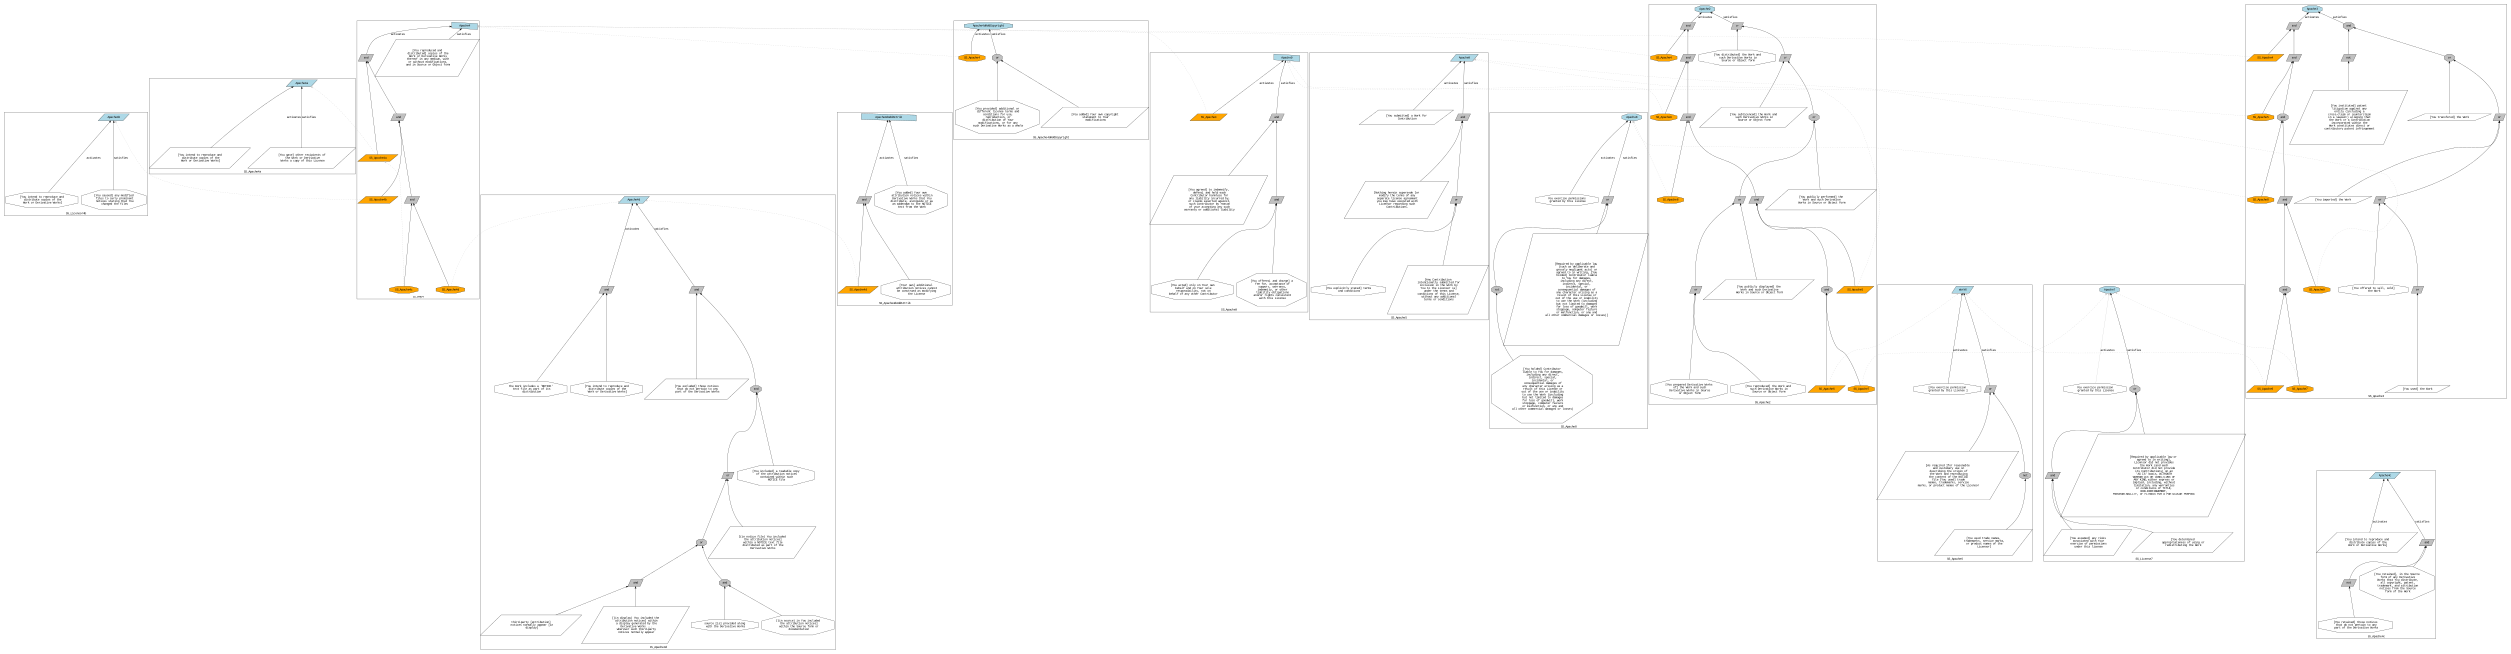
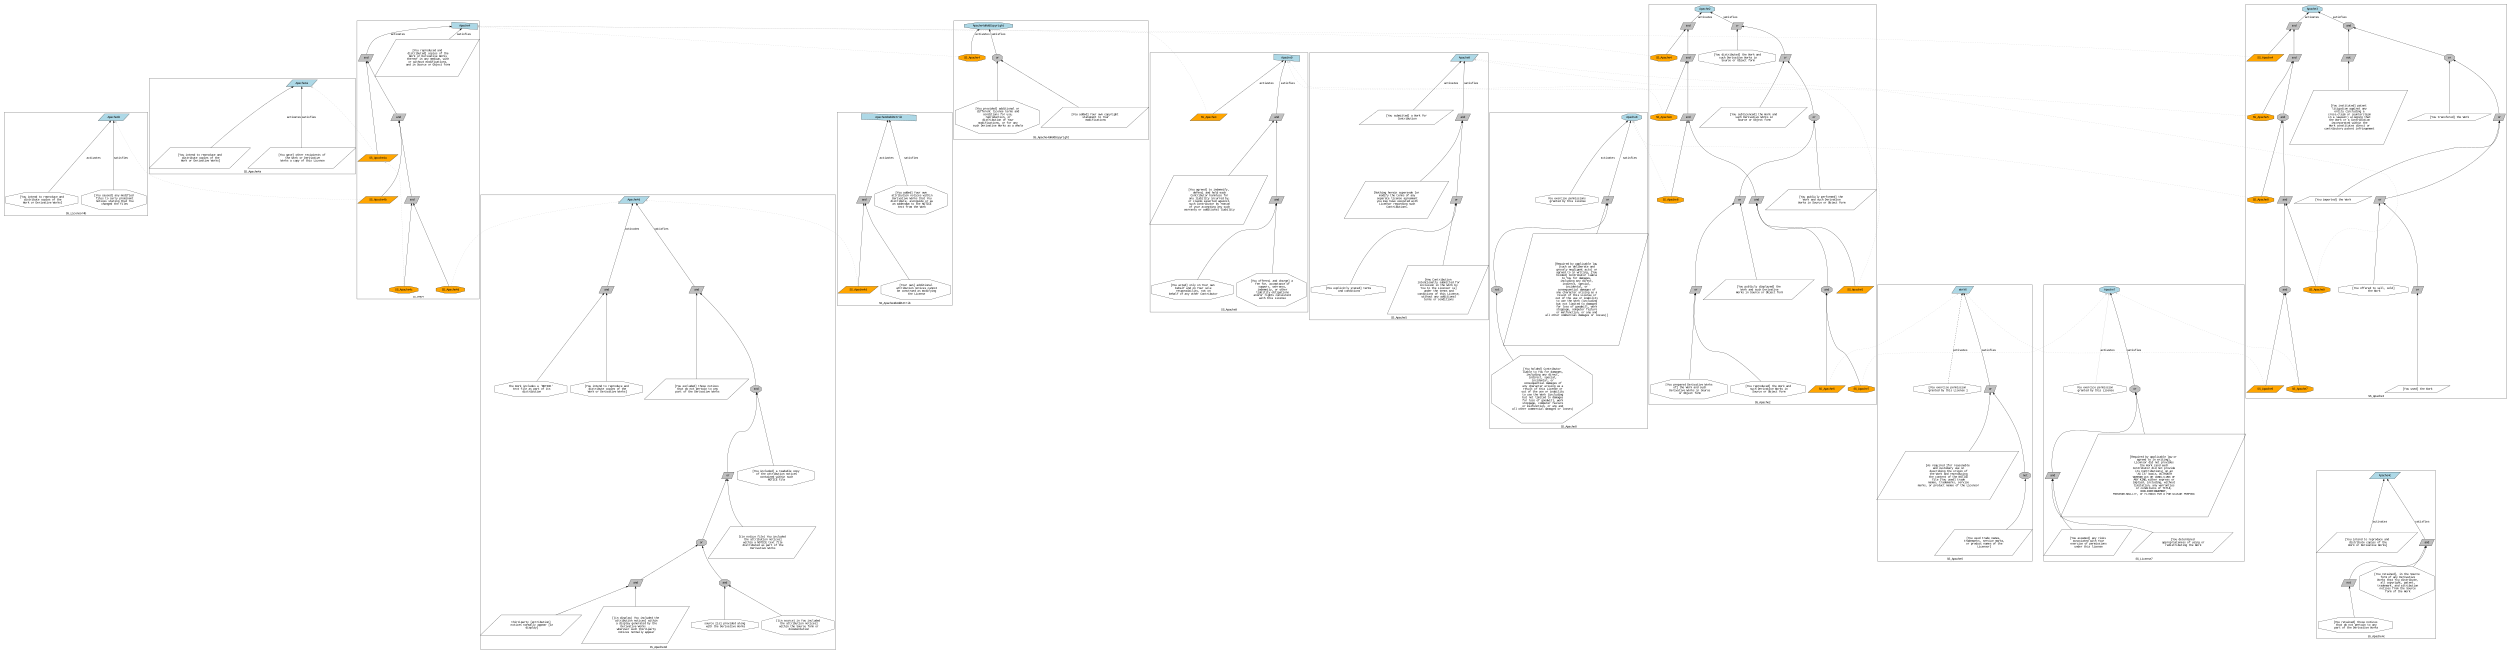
  digraph {
    compound=true
    fontname="Liberation Mono"
    rankdir=BT
    ranksep=0.5
    node [fontname="Liberation Mono" shape=parallelogram style=filled]
    edge [fontname="Liberation Mono"]
    n1 [fillcolor=lightblue label=Apache4 orientation=270]
    n2 [label="[You reproduced and\n distributed] copies of the\n Work or Derivative Works\n thereof in any medium, with\n or without modifications,\n and in Source or Object form" style=""]
    n3 [fillcolor=grey label=and]
    n4 [fillcolor=orange label=SS_Apache4a]
    n5 [fillcolor=grey label=and]
    n6 [fillcolor=orange label=SS_Apache4b]
    n7 [fillcolor=grey label=and]
    n8 [fillcolor=orange label=SS_Apache4c shape=octagon]
    n9 [fillcolor=orange label=SS_Apache4d shape=octagon]
    n10 [fillcolor=lightblue label=Apache4a orientation=0]
    n11 [label="[You gave] other recipients of\n the Work or Derivative\n Works a copy of this License" style=""]
    n12 [label="[You intend to reproduce and\n distribute copies of the\n Work or Derivative Works]" style=""]
    n13 [fillcolor=lightblue label=Apache4b orientation=0]
    n14 [label="[You caused] any modified\n files to carry prominent\n notices stating that You\n changed the files" shape=octagon style=""]
    n15 [label="[You intend to reproduce and\n distribute copies of the\n Work or Derivative Works]" shape=octagon style=""]
    n16 [fillcolor=lightblue label=Apache4c orientation=0]
    n17 [fillcolor=grey label=and]
    n18 [label="[You retained], in the Source\n form of any Derivative\n Works that You distribute,\n all copyright, patent,\n trademark, and attribution\n notices from the Source\n form of the Work" shape=octagon style=""]
    n19 [fillcolor=grey label=not]
    n20 [label="[You retained] those notices\n that do not pertain to any\n part of the Derivative Works" shape=octagon style=""]
    n21 [label="[You intend to reproduce and\n distribute copies of the\n Work or Derivative Works]" style=""]
    n22 [fillcolor=lightblue label=Apache4d orientation=0]
    n23 [fillcolor=grey label=and]
    n24 [fillcolor=grey label=and shape=octagon]
    n25 [label="[You included] a readable copy\n of the attribution notices\n contained within such\n NOTICE file" shape=octagon style=""]
    n26 [fillcolor=grey label=or]
    n27 [label="[(in notice file) You included\n the attribution notices]\n within a NOTICE text file\n distributed as part of the\n Derivative Works" style=""]
    n28 [fillcolor=grey label=or shape=octagon]
    n29 [fillcolor=grey label=and shape=octagon]
    n30 [label="[(in source) in You included\n the attribution notices]\n within the Source form or\n documentation" shape=octagon style=""]
    n31 [label="source [is] provided along\n with the Derivative Works" shape=octagon style=""]
    n32 [fillcolor=grey label=and]
    n33 [label="[(in display) You included the\n attribution notices] within\n a display generated by the\n Derivative Works ...\n wherever such third-party\n notices normally appear" style=""]
    n34 [label="third-party [attribution]\n notices normally appear [in\n display]" style=""]
    n35 [label="[You excluded] those notices\n that do not pertain to any\n part of the Derivative Works" style=""]
    n36 [fillcolor=grey label=and]
    n37 [label="[You intend to reproduce and\n distribute copies of the\n Work or Derivative Works]" shape=octagon style=""]
    n38 [label="the Work includes a 'NOTICE'\n text file as part of its\n distribution" shape=octagon style=""]
    n39 [fillcolor=lightblue label=Apache4dAddAttrib orientation=270]
    n40 [label="[You added] Your own\n attribution notices within\n Derivative Works that You\n distribute, alongside or as\n an addendum to the NOTICE\n text from the Work" shape=octagon style=""]
    n41 [fillcolor=grey label=and]
    n42 [fillcolor=orange label=SS_Apache4d]
    n43 [label="[Your own] additional\n attribution notices cannot\n be construed as modifying\n the License" shape=octagon style=""]
    n44 [fillcolor=lightblue label=Apache4dAddCopyright orientation=270 shape=octagon]
    n45 [fillcolor=grey label=or shape=octagon]
    n46 [label="[You added] Your own copyright\n statement to Your\n modifications" style=""]
    n47 [label="[You provided] additional or\n different license terms and\n conditions for use,\n reproduction, or\n distribution of Your\n modifications, or for any\n such Derivative Works as a whole" shape=octagon style=""]
    n48 [fillcolor=orange label=SS_Apache4 shape=octagon]
    n49 [fillcolor=lightblue label=Apache2 orientation=270 shape=octagon]
    n50 [fillcolor=grey label=or]
    n51 [fillcolor=grey label=or]
    n52 [fillcolor=grey label=or shape=octagon]
    n53 [fillcolor=grey label=or]
    n54 [fillcolor=grey label=or]
    n55 [label="[You reproduced] the Work and\n such Derivative Works in\n Source or Object form" shape=octagon style=""]
    n56 [label="[You prepared Derivative Works\n of] the Work and such\n Derivative Works in Source\n or Object form" shape=octagon style=""]
    n57 [label="[You publicly displayed] the\n Work and such Derivative\n Works in Source or Object form" style=""]
    n58 [label="[You publicly performed] the\n Work and such Derivative\n Works in Source or Object form" style=""]
    n59 [label="[You sublicenced] the Work and\n such Derivative Works in\n Source or Object form" style=""]
    n60 [label="[You distributed] the Work and\n such Derivative Works in\n Source or Object form" shape=octagon style=""]
    n61 [fillcolor=grey label=and]
    n62 [fillcolor=orange label=SS_Apache4 shape=octagon]
    n63 [fillcolor=grey label=and]
    n64 [fillcolor=grey label=and]
    n65 [fillcolor=grey label=and]
    n66 [fillcolor=orange label=SS_Apache5]
    n67 [fillcolor=grey label=and shape=octagon]
    n68 [fillcolor=orange label=SS_Apache6]
    n69 [fillcolor=orange label=SS_Apache7 shape=octagon]
    n70 [fillcolor=orange label=SS_Apache8 shape=octagon]
    n71 [fillcolor=orange label=SS_Apache9 shape=octagon]
    n72 [fillcolor=lightblue label=Apache3 orientation=270 shape=octagon]
    n73 [fillcolor=grey label=and shape=octagon]
    n74 [fillcolor=grey label=or shape=octagon]
    n75 [fillcolor=grey label=or]
    n76 [fillcolor=grey label=or]
    n77 [fillcolor=grey label=or]
    n78 [label="[You used] the Work" style=""]
    n79 [label="[You offered to sell, sold]\n the Work" shape=octagon style=""]
    n80 [label="[You imported] the Work" style=""]
    n81 [label="[You transfered] the Work" style=""]
    n82 [fillcolor=grey label=not]
    n83 [label="[You instituted] patent\n litigation against any\n entity (including a\n cross-claim or counterclaim\n in a lawsuit) alleging that\n the Work or a Contribution\n incorporated within the\n Work constitutes direct or\n contributory patent infringement" style=""]
    n84 [fillcolor=grey label=and]
    n85 [fillcolor=orange label=SS_Apache4]
    n86 [fillcolor=grey label=and]
    n87 [fillcolor=grey label=and shape=octagon]
    n88 [fillcolor=grey label=and]
    n89 [fillcolor=orange label=SS_Apache9 shape=octagon]
    n90 [fillcolor=grey label=and shape=octagon]
    n91 [fillcolor=orange label=SS_Apache6]
    n92 [fillcolor=orange label=SS_Apache7 shape=octagon]
    n93 [fillcolor=orange label=SS_Apache8 shape=octagon]
    n94 [fillcolor=orange label=SS_Apache5 shape=octagon]
    n95 [fillcolor=lightblue label=Apache0 orientation=0]
    n96 [fillcolor=grey label=and]
    n97 [fillcolor=grey label=or]
    n98 [label="[Any Contribution\n intentionally submitted for\n inclusion in the Work by\n You to the Licensor is]\n under the terms and\n conditions of this License,\n without any additional\n terms or conditions" style=""]
    n99 [label="[You explicitly stated] terms\n and conditions" shape=octagon style=""]
    n100 [label="[Nothing herein supersede ]or\n modify the terms of any\n separate license agreement\n you may have executed with\n Licensor regarding such\n Contributions." style=""]
    n101 [label="[You submitted] a Work for\n Contribution" style=""]
    n102 [fillcolor=lightblue label=Work6 orientation=0]
    n103 [fillcolor=grey label=or]
    n104 [fillcolor=grey label=not shape=octagon]
    n105 [label="[You used trade names,\n trademarks, service marks,\n or product names of the\n Licensor]" style=""]
    n106 [label="[As required ]for reasonable\n and customary use in\n describing the origin of\n the Work and reproducing\n the content of the NOTICE\n file [You used] trade\n names, trademarks, service\n marks, or product names of the Licensor" style=""]
    n107 [label="[You exercice permission\n granted by this License ]" shape=octagon style=""]
    n108 [fillcolor=lightblue label=Apache7 orientation=0 shape=octagon]
    n109 [fillcolor=grey label=or shape=octagon]
    n110 [label="[Required by applicable law or\n agreed to in writing],\n Licensor did not provides\n the Work (and each\n Contributor did not provide\n its Contributions) on an\n 'AS IS' basis, WITHOUTH\n WARRANTIES OR CONDITIONS OF\n ANY KIND,either express or\n implied, including, without\n limitation, any warranties\n or conditions of TITLE,\n NON-INFRINGEMENT,\n MERCHANTABILITY, or FITNESS FOR A PARTICULAR PURPOSE" style=""]
    n111 [fillcolor=grey label=and]
    n112 [label="[You determined\n appropriateness of using or\n redistributing the Work" style=""]
    n113 [label="[You assumed] any risks\n associated with Your\n exercice of permissions\n under this license" style=""]
    n114 [label="You exercice permission\n granted by this License" shape=octagon style=""]
    n115 [fillcolor=lightblue label=Apache8 orientation=0 shape=octagon]
    n116 [fillcolor=grey label=or]
    n117 [label="[Required by applicable law\n (such as deliberate and\n grossly negligent acts) or\n agreed to in writing, [You\n holded] Contributor liable\n to You for damages,\n including any direct,\n indirect, special,\n incidental, or\n consequential damages of\n any character arising as a\n result of this License or\n out of the use or inability\n to use the Work (including\n but not limited to damages\n for loss of goodwill, work\n stoppage, computer failure\n or malfunction, or any and\n all other commercial damages or losses)]" style=""]
    n118 [fillcolor=grey label=not shape=octagon]
    n119 [label="[You holded] Contributor\n liable to You for damages,\n including any direct,\n indirect, special,\n incidental, or\n consequential damages of\n any character arising as a\n result of this License or\n out of the use or inability\n to use the Work (including\n but not limited to damages\n for loss of goodwill, work\n stoppage, computer failure\n or malfunction, or any and\n all other commercial damages or losses)" shape=octagon style=""]
    n120 [label="You exercice permissions\n granted by this License" shape=octagon style=""]
    n121 [fillcolor=lightblue label=Apache9 orientation=270]
    n122 [fillcolor=grey label=and]
    n123 [fillcolor=grey label=and]
    n124 [label="[You offered, and charge] a\n fee for, acceptance of\n support, warranty,\n indemnity, or other\n liability obligations\n and/or rights consistent\n with this License" shape=octagon style=""]
    n125 [label="[You acted] only on Your own\n behalf and on Your sole\n responsibility, not on\n behalf of any other Contributor" shape=octagon style=""]
    n126 [label="[You agreed] to indemnify,\n defend, and hold each\n Contributor harmless for\n any liability incurred by,\n or claims asserted against,\n such Contributor by reason\n of your accepting any such\n warranty or additional liability" style=""]
    n127 [fillcolor=orange label=SS_Apache4]
    subgraph cluster_1 {
      label=SS_Any4
      n1
      n2
      n3
      n4
      n5
      n6
      n7
      n8
      n9
    }
    subgraph cluster_2 {
      label=SS_Apache4a
      n10
      n11
      n12
    }
    subgraph cluster_3 {
      label=SS_Licensor4b
      n13
      n14
      n15
    }
    subgraph cluster_4 {
      label=SS_Apache4c
      n16
      n17
      n18
      n19
      n20
      n21
    }
    subgraph cluster_5 {
      label=SS_Apache4d
      n22
      n23
      n24
      n25
      n26
      n27
      n28
      n29
      n30
      n31
      n32
      n33
      n34
      n35
      n36
      n37
      n38
    }
    subgraph cluster_6 {
      label=SS_Apache4dAddAttrib
      n39
      n40
      n41
      n42
      n43
    }
    subgraph cluster_7 {
      label=SS_Apache4dAddCopyright
      n44
      n45
      n46
      n47
      n48
    }
    subgraph cluster_8 {
      label=SS_Apache2
      n49
      n50
      n51
      n52
      n53
      n54
      n55
      n56
      n57
      n58
      n59
      n60
      n61
      n62
      n63
      n64
      n65
      n66
      n67
      n68
      n69
      n70
      n71
    }
    subgraph cluster_9 {
      label=SS_Apache3
      n72
      n73
      n74
      n75
      n76
      n77
      n78
      n79
      n80
      n81
      n82
      n83
      n84
      n85
      n86
      n87
      n88
      n89
      n90
      n91
      n92
      n93
      n94
    }
    subgraph cluster_10 {
      label=SS_Apache5
      n95
      n96
      n97
      n98
      n99
      n100
      n101
    }
    subgraph cluster_11 {
      label=SS_Apache6
      n102
      n103
      n104
      n105
      n106
      n107
    }
    subgraph cluster_12 {
      label=SS_License7
      n108
      n109
      n110
      n111
      n112
      n113
      n114
    }
    subgraph cluster_13 {
      label=SS_Apache8
      n115
      n116
      n117
      n118
      n119
      n120
    }
    subgraph cluster_14 {
      label=SS_Apache9
      n121
      n122
      n123
      n124
      n125
      n126
      n127
    }
    n2 -> n1 [label=satisfies]
    n3 -> n1 [label=activates]
    n4 -> n3
    n4 -> n10 [color=grey style=dashed]
    n5 -> n3
    n6 -> n5
    n6 -> n13 [color=grey style=dashed]
    n7 -> n5
    n8 -> n4 [color=grey style=dashed]
    n8 -> n7
    n9 -> n7
    n9 -> n22 [color=grey style=dashed]
    n11 -> n10 [label=satisfies]
    n12 -> n10 [label=activates]
    n14 -> n13 [label=satisfies]
    n15 -> n13 [label=activates]
    n17 -> n16 [label=satisfies]
    n18 -> n17
    n19 -> n17
    n20 -> n19
    n21 -> n16 [label=activates]
    n23 -> n22 [label=satisfies]
    n24 -> n23
    n25 -> n24
    n26 -> n24
    n27 -> n26
    n28 -> n26
    n29 -> n28
    n30 -> n29
    n31 -> n29
    n32 -> n28
    n33 -> n32
    n34 -> n32
    n35 -> n23
    n36 -> n22 [label=activates]
    n37 -> n36
    n38 -> n36
    n40 -> n39 [label=satisfies]
    n41 -> n39 [label=activates]
    n42 -> n22 [color=grey style=dashed]
    n42 -> n41
    n43 -> n41
    n45 -> n44 [label=satisfies]
    n46 -> n45
    n47 -> n45
    n48 -> n1 [color=grey style=dashed]
    n48 -> n44 [label=activates]
    n50 -> n49 [label=satisfies]
    n51 -> n50
    n52 -> n51
    n53 -> n52
    n54 -> n53
    n55 -> n54
    n56 -> n54
    n57 -> n53
    n58 -> n52
    n59 -> n51
    n60 -> n50
    n61 -> n49 [label=activates]
    n62 -> n1 [color=grey style=dashed]
    n62 -> n61
    n63 -> n61
    n64 -> n63
    n65 -> n64
    n66 -> n65
    n66 -> n95 [color=grey style=dashed]
    n67 -> n65
    n68 -> n67
    n68 -> n102 [color=grey style=dashed]
    n69 -> n67
    n69 -> n108 [color=grey style=dashed]
    n70 -> n64
    n70 -> n115 [color=grey style=dashed]
    n71 -> n63
    n71 -> n121 [color=grey style=dashed]
    n73 -> n72 [label=satisfies]
    n74 -> n73
    n75 -> n74
    n76 -> n75
    n77 -> n76
    n78 -> n77
    n79 -> n76
    n80 -> n75
    n81 -> n74
    n82 -> n73
    n83 -> n82
    n84 -> n72 [label=activates]
    n85 -> n1 [color=grey style=dashed]
    n85 -> n84
    n86 -> n84
    n87 -> n86
    n88 -> n87
    n89 -> n88
    n89 -> n121 [color=grey style=dashed]
    n90 -> n88
    n91 -> n90
    n91 -> n102 [color=grey style=dashed]
    n92 -> n90
    n92 -> n108 [color=grey style=dashed]
    n93 -> n87
    n93 -> n115 [color=grey style=dashed]
    n94 -> n86
    n94 -> n95 [color=grey style=dashed]
    n96 -> n95 [label=satisfies]
    n97 -> n96
    n98 -> n97
    n99 -> n97
    n100 -> n96
    n101 -> n95 [label=activates]
    n103 -> n102 [label=satisfies]
    n104 -> n103
    n105 -> n104
    n106 -> n103
-   n107 -> n102 [label=activates]
+   n107 -> n102 [label=activates style=dashed]
    n109 -> n108 [label=satisfies]
    n110 -> n109
    n111 -> n109
    n112 -> n111
    n113 -> n111
    n114 -> n108 [color=grey label=activates]
    n116 -> n115 [label=satisfies]
    n117 -> n116
    n118 -> n116
    n119 -> n118
    n120 -> n115 [label=activates]
    n122 -> n121 [label=satisfies]
    n123 -> n122
    n124 -> n123
    n125 -> n123
    n126 -> n122
    n127 -> n1 [color=grey style=dashed]
    n127 -> n121 [label=activates]
  }
